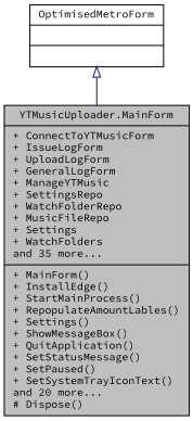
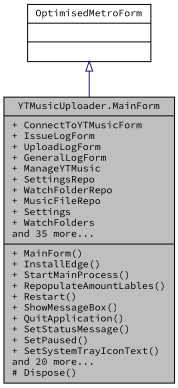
  digraph {
    fontname="Source Code Pro"
    node [color=black fontname="Source Code Pro" fontsize=10 shape=record style=filled]
-   n1 [fillcolor=grey75 fontcolor=black height=0.2 label="{YTMusicUploader.MainForm\n|+ ConnectToYTMusicForm\l+ IssueLogForm\l+ UploadLogForm\l+ GeneralLogForm\l+ ManageYTMusic\l+ SettingsRepo\l+ WatchFolderRepo\l+ MusicFileRepo\l+ Settings\l+ WatchFolders\land 35 more...\l|+ MainForm()\l+ InstallEdge()\l+ StartMainProcess()\l+ RepopulateAmountLables()\l+ Settings()\l+ ShowMessageBox()\l+ QuitApplication()\l+ SetStatusMessage()\l+ SetPaused()\l+ SetSystemTrayIconText()\land 20 more...\l# Dispose()\l}" width=0.4]
+   n1 [fillcolor=grey75 fontcolor=black height=0.2 label="{YTMusicUploader.MainForm\n|+ ConnectToYTMusicForm\l+ IssueLogForm\l+ UploadLogForm\l+ GeneralLogForm\l+ ManageYTMusic\l+ SettingsRepo\l+ WatchFolderRepo\l+ MusicFileRepo\l+ Settings\l+ WatchFolders\land 35 more...\l|+ MainForm()\l+ InstallEdge()\l+ StartMainProcess()\l+ RepopulateAmountLables()\l+ Restart()\l+ ShowMessageBox()\l+ QuitApplication()\l+ SetStatusMessage()\l+ SetPaused()\l+ SetSystemTrayIconText()\land 20 more...\l# Dispose()\l}" width=0.4]
    n2 [fillcolor=white height=0.2 label="{OptimisedMetroForm\n||}" width=0.4]
    n2 -> n1 [arrowtail=onormal color=midnightblue dir=back fontname="Source Code Pro" fontsize=10 labelfontname=Helvetica labelfontsize=10 style=solid]
  }
